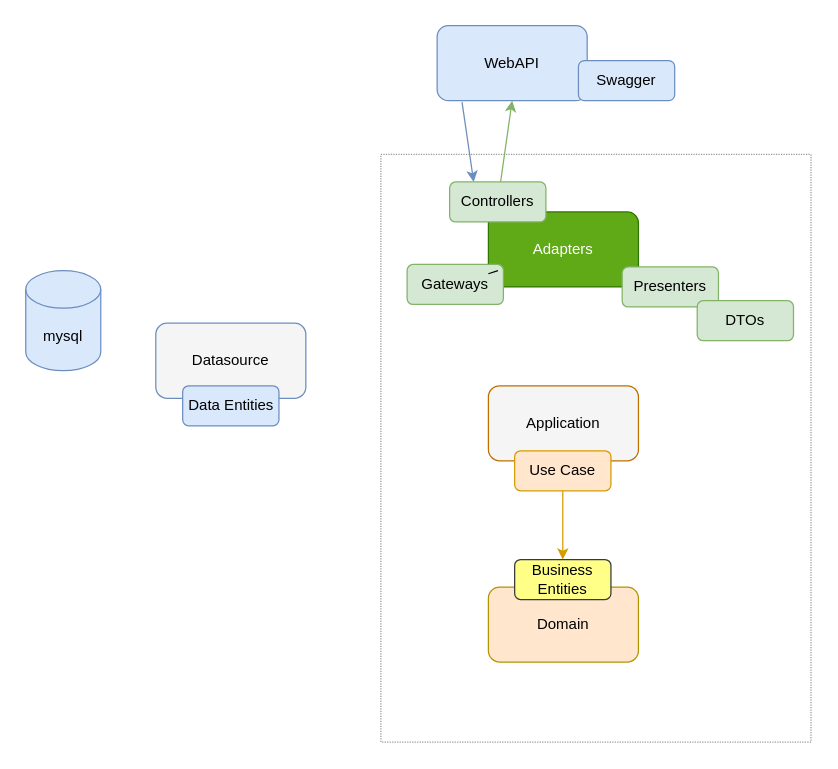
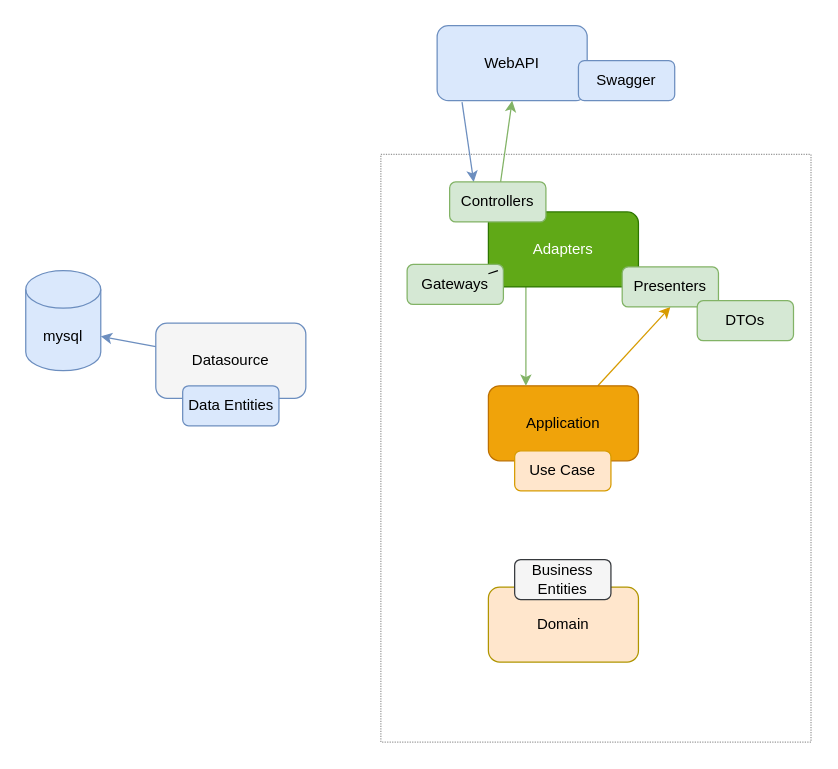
  <mxCell id="0" />
  <mxCell id="1" parent="0" />
  <mxCell id="2" value="" style="rounded=0;whiteSpace=wrap;html=1;fillColor=none;dashed=1;dashPattern=1 1;strokeColor=#999999;" vertex="1" parent="1"><mxGeometry x="304" y="123" width="344" height="470" as="geometry" /></mxCell>
  <mxCell id="3" style="edgeStyle=none;html=1;entryX=0.25;entryY=0;entryDx=0;entryDy=0;exitX=0.166;exitY=1.02;exitDx=0;exitDy=0;exitPerimeter=0;fillColor=#dae8fc;strokeColor=#6c8ebf;" edge="1" parent="1" source="4" target="14"><mxGeometry relative="1" as="geometry" /></mxCell>
  <mxCell id="4" value="WebAPI" style="rounded=1;whiteSpace=wrap;html=1;fillColor=#dae8fc;strokeColor=#6c8ebf;" vertex="1" parent="1"><mxGeometry x="349" y="20" width="120" height="60" as="geometry" /></mxCell>
- <mxCell id="6" value="Application" style="rounded=1;whiteSpace=wrap;html=1;fillColor=#f5f5f5;fontColor=#000000;strokeColor=#BD7000;" vertex="1" parent="1"><mxGeometry x="390" y="308" width="120" height="60" as="geometry" /></mxCell>
+ <mxCell id="5" style="edgeStyle=none;html=1;entryX=0.5;entryY=1;entryDx=0;entryDy=0;fillColor=#ffe6cc;strokeColor=#d79b00;" edge="1" parent="1" source="6" target="20"><mxGeometry relative="1" as="geometry" /></mxCell>
+ <mxCell id="6" value="Application" style="rounded=1;whiteSpace=wrap;html=1;fillColor=#f0a30a;fontColor=#000000;strokeColor=#BD7000;" vertex="1" parent="1"><mxGeometry x="390" y="308" width="120" height="60" as="geometry" /></mxCell>
  <mxCell id="7" value="Domain" style="rounded=1;whiteSpace=wrap;html=1;fillColor=#ffe6cc;fontColor=#000000;strokeColor=#B09500;" vertex="1" parent="1"><mxGeometry x="390" y="469" width="120" height="60" as="geometry" /></mxCell>
  <mxCell id="8" value="mysql" style="shape=cylinder3;whiteSpace=wrap;html=1;boundedLbl=1;backgroundOutline=1;size=15;fillColor=#dae8fc;strokeColor=#6c8ebf;" vertex="1" parent="1"><mxGeometry x="20" y="216" width="60" height="80" as="geometry" /></mxCell>
  <mxCell id="9" value="Datasource" style="rounded=1;whiteSpace=wrap;html=1;fillColor=#f5f5f5;strokeColor=#6c8ebf;" vertex="1" parent="1"><mxGeometry x="124" y="258" width="120" height="60" as="geometry" /></mxCell>
+ <mxCell id="10" style="edgeStyle=none;html=1;entryX=1;entryY=0;entryDx=0;entryDy=52.5;entryPerimeter=0;fillColor=#dae8fc;strokeColor=#6c8ebf;" edge="1" parent="1" source="9" target="8"><mxGeometry relative="1" as="geometry" /></mxCell>
+ <mxCell id="11" style="edgeStyle=none;html=1;entryX=0.25;entryY=0;entryDx=0;entryDy=0;exitX=0.25;exitY=1;exitDx=0;exitDy=0;fillColor=#d5e8d4;strokeColor=#82b366;" edge="1" parent="1" source="12" target="6"><mxGeometry relative="1" as="geometry" /></mxCell>
  <mxCell id="12" value="Adapters" style="rounded=1;whiteSpace=wrap;html=1;fillColor=#60a917;strokeColor=#2D7600;fontColor=#ffffff;" vertex="1" parent="1"><mxGeometry x="390" y="169" width="120" height="60" as="geometry" /></mxCell>
  <mxCell id="13" style="edgeStyle=none;html=1;entryX=0.5;entryY=1;entryDx=0;entryDy=0;fillColor=#d5e8d4;strokeColor=#82b366;" edge="1" parent="1" source="14" target="4"><mxGeometry relative="1" as="geometry" /></mxCell>
  <mxCell id="14" value="Controllers" style="rounded=1;whiteSpace=wrap;html=1;fillColor=#d5e8d4;strokeColor=#82b366;" vertex="1" parent="1"><mxGeometry x="359" y="145" width="77" height="32" as="geometry" /></mxCell>
  <mxCell id="15" value="Gateways" style="rounded=1;whiteSpace=wrap;html=1;fillColor=#d5e8d4;strokeColor=#82b366;" vertex="1" parent="1"><mxGeometry x="325" y="211" width="77" height="32" as="geometry" /></mxCell>
- <mxCell id="16" style="edgeStyle=none;html=1;fillColor=#ffe6cc;strokeColor=#d79b00;" edge="1" parent="1" source="17" target="18"><mxGeometry relative="1" as="geometry" /></mxCell>
  <mxCell id="17" value="Use Case" style="rounded=1;whiteSpace=wrap;html=1;fillColor=#ffe6cc;strokeColor=#d79b00;" vertex="1" parent="1"><mxGeometry x="411" y="360" width="77" height="32" as="geometry" /></mxCell>
- <mxCell id="18" value="Business Entities" style="rounded=1;whiteSpace=wrap;html=1;fillColor=#ffff88;strokeColor=#36393d;" vertex="1" parent="1"><mxGeometry x="411" y="447" width="77" height="32" as="geometry" /></mxCell>
+ <mxCell id="18" value="Business Entities" style="rounded=1;whiteSpace=wrap;html=1;fillColor=#f5f5f5;strokeColor=#36393d;" vertex="1" parent="1"><mxGeometry x="411" y="447" width="77" height="32" as="geometry" /></mxCell>
  <mxCell id="19" value="" style="edgeStyle=none;html=1;endArrow=none;endFill=0;dashed=1;dashPattern=8 8;" edge="1" parent="1" source="12" target="15"><mxGeometry relative="1" as="geometry"><mxPoint x="510" y="199" as="sourcePoint" /><mxPoint x="660" y="198" as="targetPoint" /></mxGeometry></mxCell>
  <mxCell id="20" value="Presenters" style="rounded=1;whiteSpace=wrap;html=1;fillColor=#d5e8d4;strokeColor=#82b366;" vertex="1" parent="1"><mxGeometry x="497" y="213" width="77" height="32" as="geometry" /></mxCell>
  <mxCell id="21" value="Swagger" style="rounded=1;whiteSpace=wrap;html=1;fillColor=#dae8fc;strokeColor=#6c8ebf;" vertex="1" parent="1"><mxGeometry x="462" y="48" width="77" height="32" as="geometry" /></mxCell>
  <mxCell id="22" value="Data Entities" style="rounded=1;whiteSpace=wrap;html=1;fillColor=#dae8fc;strokeColor=#6c8ebf;" vertex="1" parent="1"><mxGeometry x="145.5" y="308" width="77" height="32" as="geometry" /></mxCell>
  <mxCell id="23" value="DTOs" style="rounded=1;whiteSpace=wrap;html=1;fillColor=#d5e8d4;strokeColor=#82b366;" vertex="1" parent="1"><mxGeometry x="557" y="240" width="77" height="32" as="geometry" /></mxCell>
